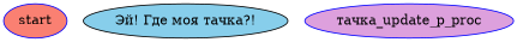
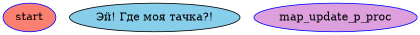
  digraph {
    node [color=blue style=filled]
    start [fillcolor=salmon]
    n2 [color=black fillcolor=skyblue label="Эй! Где моя тачка?!"]
-   map_update_p_proc [fillcolor=plum label="тачка_update_p_proc"]
+   map_update_p_proc [fillcolor=plum]
  }
